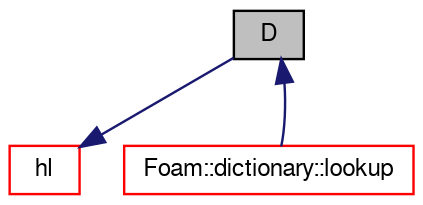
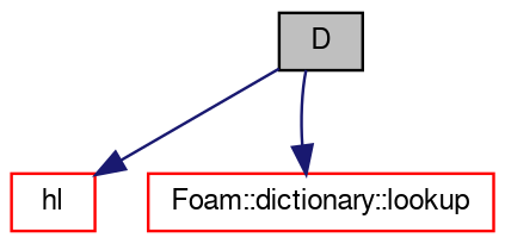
  digraph {
    rankdir=TB
    node [color=red fontname=FreeSans fontsize=10 shape=record]
    edge [color=midnightblue fontname=FreeSans fontsize=10 labelfontname=FreeSans labelfontsize=10 style=solid]
    n1 [color=black fillcolor=grey75 fontcolor=black height=0.2 label=D style=filled width=0.4]
    n2 [height=0.2 label=hl width=0.4]
    n3 [height=0.2 label="Foam::dictionary::lookup" width=0.4]
    n1 -> n2
-   n3 -> n1
+   n1 -> n3
  }
